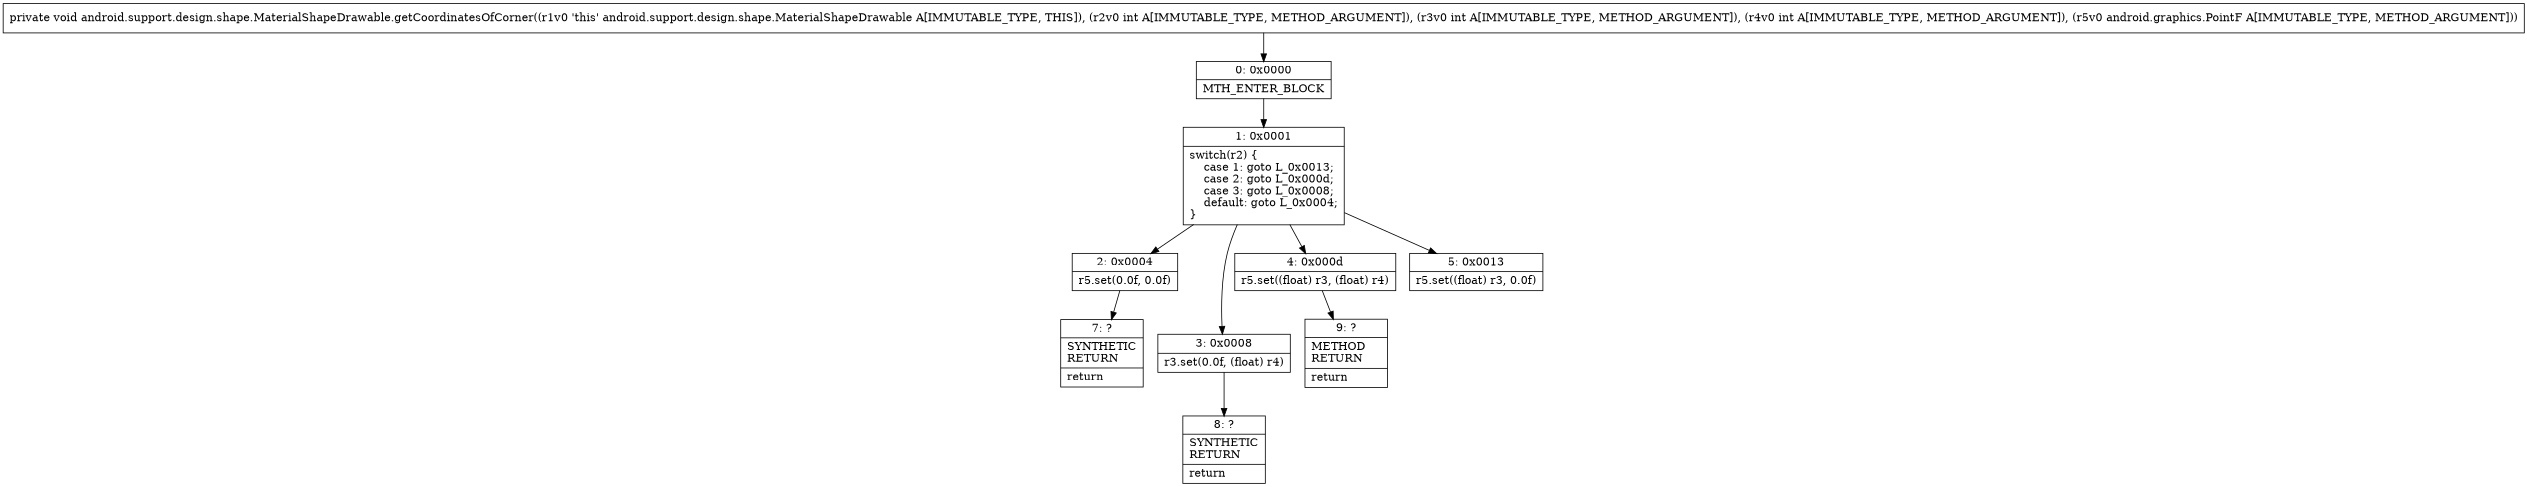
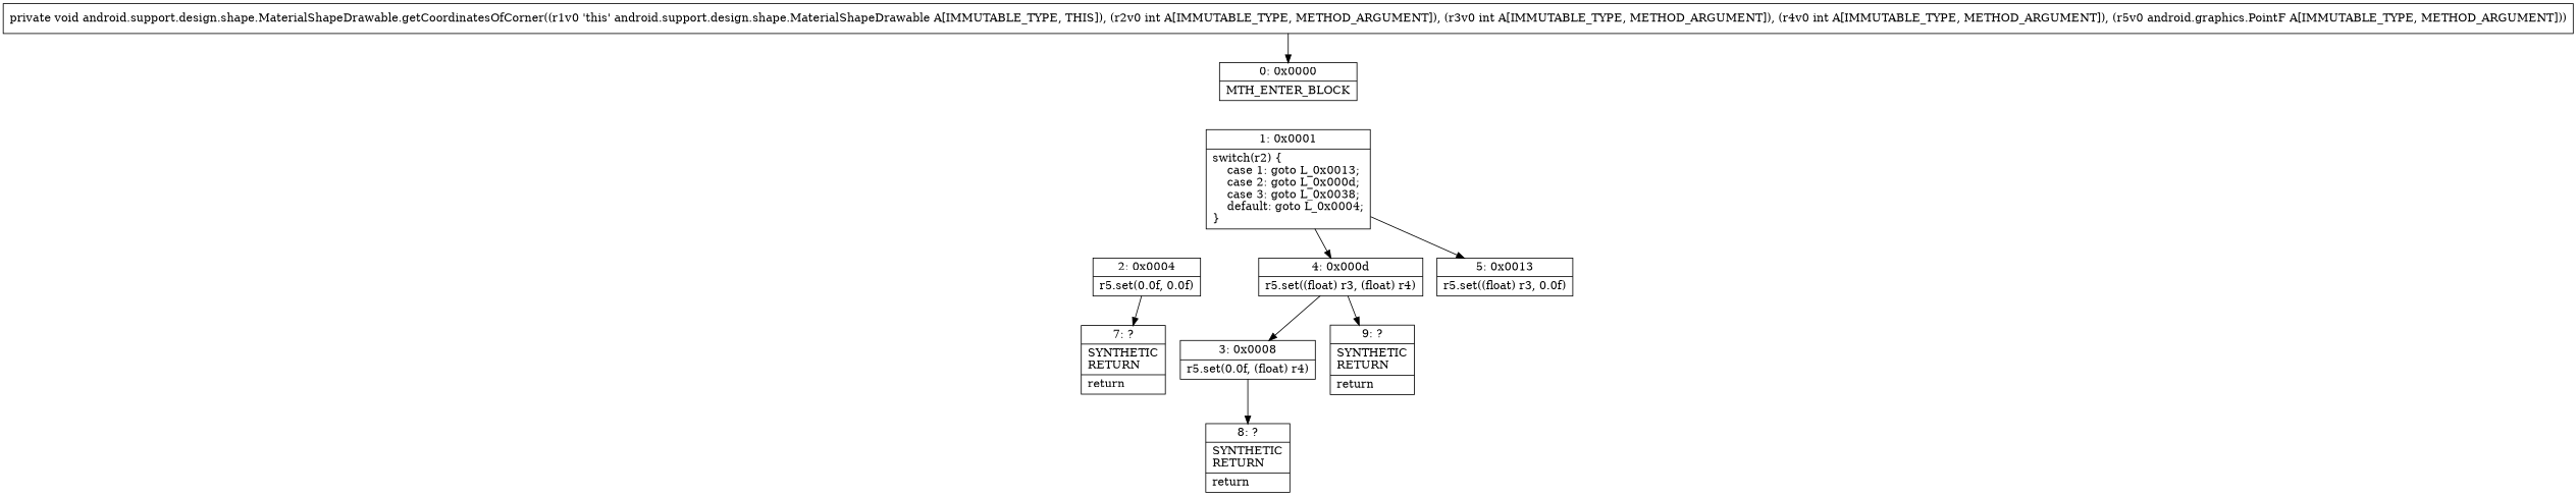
  digraph {
    node [shape=record]
    n1 [label="{0\:\ 0x0000|MTH_ENTER_BLOCK\l}"]
-   n2 [label="{1\:\ 0x0001|switch(r2) \{\l    case 1: goto L_0x0013;\l    case 2: goto L_0x000d;\l    case 3: goto L_0x0008;\l    default: goto L_0x0004;\l\}\l}"]
+   n2 [label="{1\:\ 0x0001|switch(r2) \{\l    case 1: goto L_0x0013;\l    case 2: goto L_0x000d;\l    case 3: goto L_0x0038;\l    default: goto L_0x0004;\l\}\l}"]
    n3 [label="{2\:\ 0x0004|r5.set(0.0f, 0.0f)\l}"]
-   n4 [label="{3\:\ 0x0008|r3.set(0.0f, (float) r4)\l}"]
+   n4 [label="{3\:\ 0x0008|r5.set(0.0f, (float) r4)\l}"]
    n5 [label="{4\:\ 0x000d|r5.set((float) r3, (float) r4)\l}"]
    n6 [label="{5\:\ 0x0013|r5.set((float) r3, 0.0f)\l}"]
    n7 [label="{7\:\ ?|SYNTHETIC\lRETURN\l|return\l}"]
    n8 [label="{8\:\ ?|SYNTHETIC\lRETURN\l|return\l}"]
-   n9 [label="{9\:\ ?|METHOD\lRETURN\l|return\l}"]
+   n9 [label="{9\:\ ?|SYNTHETIC\lRETURN\l|return\l}"]
    n10 [label="{private void android.support.design.shape.MaterialShapeDrawable.getCoordinatesOfCorner((r1v0 'this' android.support.design.shape.MaterialShapeDrawable A[IMMUTABLE_TYPE, THIS]), (r2v0 int A[IMMUTABLE_TYPE, METHOD_ARGUMENT]), (r3v0 int A[IMMUTABLE_TYPE, METHOD_ARGUMENT]), (r4v0 int A[IMMUTABLE_TYPE, METHOD_ARGUMENT]), (r5v0 android.graphics.PointF A[IMMUTABLE_TYPE, METHOD_ARGUMENT])) }"]
-   n1 -> n2
-   n2 -> n3
-   n2 -> n4
+   n5 -> n4
    n2 -> n5
    n2 -> n6
    n3 -> n7
    n4 -> n8
    n5 -> n9
    n10 -> n1
  }
